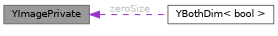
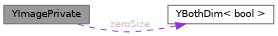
  digraph {
    rankdir=LR
    node [color=gray40 fontname=Helvetica fontsize=10 shape=box style=filled]
    n1 [fillcolor=grey60 fontcolor=black height=0.2 label=YImagePrivate width=0.4]
    n2 [fillcolor=white height=0.2 label="YBothDim\< bool \>" width=0.4]
-   n1 -> n2 [color=darkorchid3 dir=back fontcolor=grey fontname=Helvetica fontsize=10 label=" zeroSize" labelfontname=Helvetica labelfontsize=10 style=dashed]
+   n2 -> n1 [color=darkorchid3 dir=back fontcolor=grey fontname=Helvetica fontsize=10 label=" zeroSize" labelfontname=Helvetica labelfontsize=10 style=dashed]
  }
